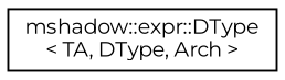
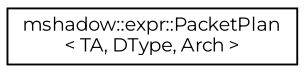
  digraph {
    rankdir=TB
    fontname=Montserrat
-   n1 [color=black fillcolor=white fontname=Montserrat fontsize=10 height=0.2 label="mshadow::expr::DType\l\< TA, DType, Arch \>" shape=record style=filled width=0.4]
+   n1 [color=black fillcolor=white fontname=Montserrat fontsize=10 height=0.2 label="mshadow::expr::PacketPlan\l\< TA, DType, Arch \>" shape=record style=filled width=0.4]
  }
